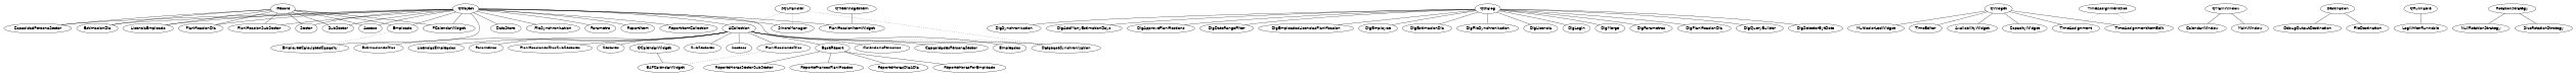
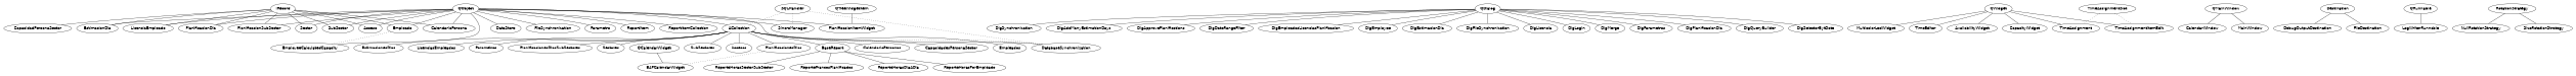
  graph {
    fontname="DejaVu Sans"
    node [fontname="DejaVu Sans"]
    edge [fontname="DejaVu Sans"]
    QObject [height=0.5 width=1.1193]
    Acceso [height=0.5 width=1.011]
    ACollection [height=0.5 width=1.4985]
-   CalendarioPersona [height=0.5 width=2.1484 label=PCalendarWidget]
+   CalendarioPersona [height=0.5 width=2.1484]
    CapacidadPersonaSector [height=0.5 width=2.7261]
    DatabaseSynchronization [height=0.5 width=2.7984]
    DataStore [height=0.5 width=1.2818]
    Empleado [height=0.5 width=1.2999]
    EmployeeCalculatedCapacity [height=0.5 width=3.2136]
    EstimacionDia [height=0.5 width=1.7693]
    FileSynchronization [height=0.5 width=2.2748]
    LicenciaEmpleado [height=0.5 width=2.1484]
    Parametro [height=0.5 width=1.3179]
    PlanificacionDia [height=0.5 width=1.9318]
    PlanificacionItemWidget [height=0.5 width=2.7803]
    PlanificacionSubSector [height=0.5 width=2.5817]
    ReportItem [height=0.5 width=1.4263]
    ReportItemCollection [height=0.5 width=2.4373]
    Sector [height=0.5 width=0.92075]
    SincroManager [height=0.5 width=1.8234]
    SubSector [height=0.5 width=1.2999]
    Accesos [height=0.5 width=1.1193]
    BaseReport [height=0.5 width=1.4443]
    CalendarioPersonas [height=0.5 width=2.2387]
    CapacidadesPersonaSector [height=0.5 width=2.9247]
    Empleados [height=0.5 width=1.3902]
    EstimacionesDias [height=0.5 width=2.0582]
    LicenciasEmpleados [height=0.5 width=2.329]
    Parametros [height=0.5 width=1.4082]
    PlanificacionesDias [height=0.5 width=2.2387]
    PlanificacionesDiasSubSectores [height=0.5 width=3.4483]
    Sectores [height=0.5 width=1.1193]
    SubSectores [height=0.5 width=1.4985]
    ReporteFrancosPlanificados [height=0.5 width=3.0511]
    ReporteHorasDiaADia [height=0.5 width=2.5276]
    ReporteHorasPorEmpleado [height=0.5 width=2.997]
    ReporteHorasSectorSubSector [height=0.5 width=3.2858]
    n38 [height=0.5 label=B4PCalendarWidget width=2.329]
    DlgSynchronization [height=0.5 width=2.2567]
    IRecord [height=0.5 width=1.0832]
    QWidget [height=0.5 width=1.2096]
    AvailabilityWidget [height=0.5 width=2.2026]
    CapacityWidget [height=0.5 width=1.8957]
    MulticolorLedWidget [height=0.5 width=2.4734]
    TimeAssignment [height=0.5 width=2.004]
    TimeAssignmentItemEdit [height=0.5 width=2.8706]
    TimeEditor [height=0.5 width=1.4443]
    QCalendarWidget [height=0.5 width=2.0943]
    QMainWindow [height=0.5 width=1.8596]
    CalendarWindow [height=0.5 width=2.0401]
    MainWindow [height=0.5 width=1.679]
    Destination [height=0.5 width=1.4263]
    DebugOutputDestination [height=0.5 width=2.7442]
    FileDestination [height=0.5 width=1.8054]
    QDialog [height=0.5 width=1.1374]
    DlgAddManyEstimationDays [height=0.5 width=3.2317]
    DlgApprovePlanifications [height=0.5 width=2.8525]
    DlgDateRangeFilter [height=0.5 width=2.2748]
    DlgEmpleadosLicenciasPlanificacion [height=0.5 width=3.9899]
    DlgEmployee [height=0.5 width=1.661]
    DlgEstimacionDia [height=0.5 width=2.1304]
    DlgFileSynchronization [height=0.5 width=2.6359]
    DlgLicencia [height=0.5 width=1.4985]
    DlgLogin [height=0.5 width=1.2457]
    DlgMerge [height=0.5 width=1.3179]
    DlgParametros [height=0.5 width=1.7693]
    DlgPlanificacionDia [height=0.5 width=2.3109]
    DlgQueryBuilder [height=0.5 width=2.004]
    DlgSelectorBytDate [height=0.5 width=2.2748]
    QRunnable [height=0.5 width=1.4082]
    LogWriterRunnable [height=0.5 width=2.2748]
    RotationStrategy [height=0.5 width=1.9498]
    NullRotationStrategy [height=0.5 width=2.3831]
    SizeRotationStrategy [height=0.5 width=2.3651]
    QTreeWidgetItem [height=0.5 width=2.1123]
    TimeAssignmentSlot [height=0.5 width=2.4012]
    SQLHandler [height=0.5 width=1.5526]
    QObject -- Acceso
    QObject -- ACollection
    QObject -- CalendarioPersona
-   QObject -- CapacidadPersonaSector
    QObject -- DatabaseSynchronization
    QObject -- DataStore
    QObject -- Empleado
    QObject -- EmployeeCalculatedCapacity
    QObject -- EstimacionDia
    QObject -- FileSynchronization
    QObject -- LicenciaEmpleado
    QObject -- Parametro
    QObject -- PlanificacionDia
    QObject -- PlanificacionItemWidget
    QObject -- PlanificacionSubSector
    QObject -- ReportItem
    QObject -- ReportItemCollection
    QObject -- Sector
    QObject -- SincroManager
    QObject -- SubSector
    ACollection -- DatabaseSynchronization [style=dotted]
    ACollection -- Accesos
    ACollection -- BaseReport
    ACollection -- CalendarioPersonas
    ACollection -- CapacidadesPersonaSector
    ACollection -- Empleados
    ACollection -- EstimacionesDias
    ACollection -- LicenciasEmpleados
    ACollection -- Parametros
    ACollection -- PlanificacionesDias
    ACollection -- PlanificacionesDiasSubSectores
    ACollection -- Sectores
    ACollection -- SubSectores
    Empleado -- EmployeeCalculatedCapacity [style=dotted]
    BaseReport -- ReporteFrancosPlanificados
    BaseReport -- ReporteHorasDiaADia
    BaseReport -- ReporteHorasPorEmpleado
    BaseReport -- ReporteHorasSectorSubSector
    PlanificacionesDias -- n38 [style=dotted]
    IRecord -- Acceso
    IRecord -- CalendarioPersona
    IRecord -- CapacidadPersonaSector
    IRecord -- Empleado
    IRecord -- EstimacionDia
    IRecord -- LicenciaEmpleado
    IRecord -- PlanificacionDia
    IRecord -- PlanificacionSubSector
    IRecord -- Sector
    IRecord -- SubSector
    QWidget -- AvailabilityWidget
    QWidget -- CapacityWidget
    QWidget -- MulticolorLedWidget
    QWidget -- TimeAssignment
    QWidget -- TimeAssignmentItemEdit
    QWidget -- TimeEditor
    QCalendarWidget -- n38
    QMainWindow -- CalendarWindow
    QMainWindow -- MainWindow
    Destination -- DebugOutputDestination
    Destination -- FileDestination
    QDialog -- DlgSynchronization
    QDialog -- DlgAddManyEstimationDays
    QDialog -- DlgApprovePlanifications
    QDialog -- DlgDateRangeFilter
    QDialog -- DlgEmpleadosLicenciasPlanificacion
    QDialog -- DlgEmployee
    QDialog -- DlgEstimacionDia
    QDialog -- DlgFileSynchronization
    QDialog -- DlgLicencia
    QDialog -- DlgLogin
    QDialog -- DlgMerge
    QDialog -- DlgParametros
    QDialog -- DlgPlanificacionDia
    QDialog -- DlgQueryBuilder
    QDialog -- DlgSelectorBytDate
    QRunnable -- LogWriterRunnable
    RotationStrategy -- NullRotationStrategy
    RotationStrategy -- SizeRotationStrategy
    QTreeWidgetItem -- PlanificacionItemWidget
    TimeAssignmentSlot -- TimeAssignment [style=dotted]
    TimeAssignmentSlot -- TimeAssignmentItemEdit [style=dotted]
    SQLHandler -- ACollection [style=dotted]
    SQLHandler -- DatabaseSynchronization [style=dotted]
    SQLHandler -- SincroManager [style=dotted]
  }
